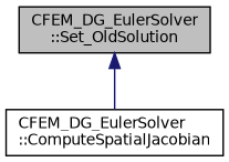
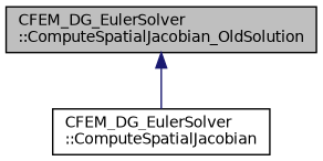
  digraph {
    rankdir=TB
    node [color=black fontname=Helvetica fontsize=10 shape=record style=filled]
-   n1 [fillcolor=grey75 fontcolor=black height=0.2 label="CFEM_DG_EulerSolver\l::Set_OldSolution" width=0.4]
+   n1 [fillcolor=grey75 fontcolor=black height=0.2 label="CFEM_DG_EulerSolver\l::ComputeSpatialJacobian_OldSolution" width=0.4]
    n2 [fillcolor=white height=0.2 label="CFEM_DG_EulerSolver\l::ComputeSpatialJacobian" width=0.4]
    n1 -> n2 [color=midnightblue dir=back fontname=Helvetica fontsize=10 labelfontname=Helvetica labelfontsize=10 style=solid]
  }
